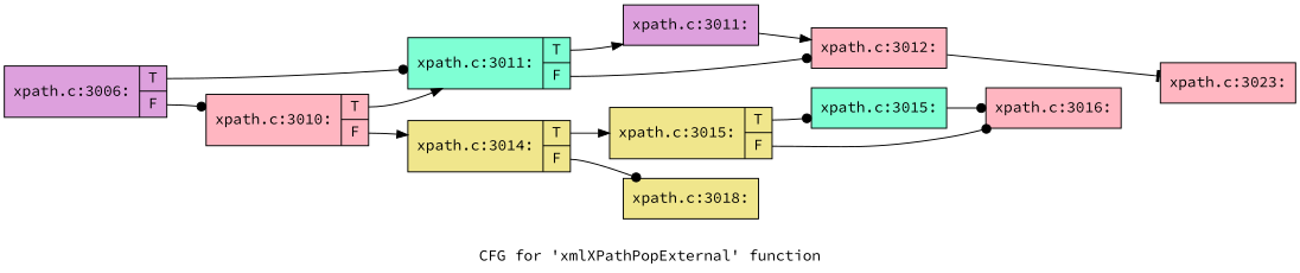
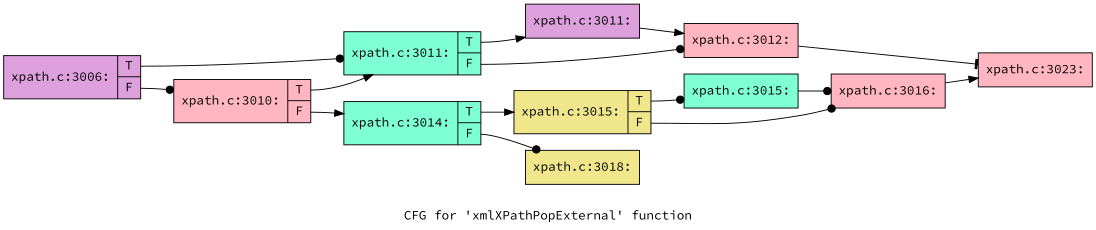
  digraph {
    fontname="Source Code Pro"
    label="CFG for 'xmlXPathPopExternal' function"
    rankdir=LR
    node [fillcolor=lightpink fontname="Source Code Pro" shape=record style=filled]
    edge [arrowhead=dot fontname="Source Code Pro" tailport=s0]
    n1 [fillcolor=plum label="{xpath.c:3006:|{<s0>T|<s1>F}}"]
    n2 [fillcolor=aquamarine label="{xpath.c:3011:|{<s0>T|<s1>F}}"]
    n3 [label="{xpath.c:3010:|{<s0>T|<s1>F}}"]
    n4 [fillcolor=plum label="{xpath.c:3011:}"]
    n5 [label="{xpath.c:3012:}"]
-   n6 [fillcolor=khaki label="{xpath.c:3014:|{<s0>T|<s1>F}}"]
+   n6 [fillcolor=aquamarine label="{xpath.c:3014:|{<s0>T|<s1>F}}"]
    n7 [label="{xpath.c:3023:}"]
    n8 [fillcolor=khaki label="{xpath.c:3015:|{<s0>T|<s1>F}}"]
    n9 [fillcolor=khaki label="{xpath.c:3018:}"]
    n10 [fillcolor=aquamarine label="{xpath.c:3015:}"]
    n11 [label="{xpath.c:3016:}"]
    n1 -> n2
    n1 -> n3 [tailport=s1]
    n2 -> n4 [arrowhead=normal]
    n2 -> n5 [tailport=s1]
    n3 -> n2 [arrowhead=normal]
    n3 -> n6 [arrowhead=normal tailport=s1]
    n4 -> n5 [arrowhead=normal tailport=""]
    n5 -> n7 [arrowhead=tee tailport=""]
    n6 -> n8 [arrowhead=normal]
    n6 -> n9 [tailport=s1]
    n8 -> n10
    n8 -> n11 [tailport=s1]
    n10 -> n11 [tailport=""]
+   n11 -> n7 [arrowhead=normal tailport=""]
  }
